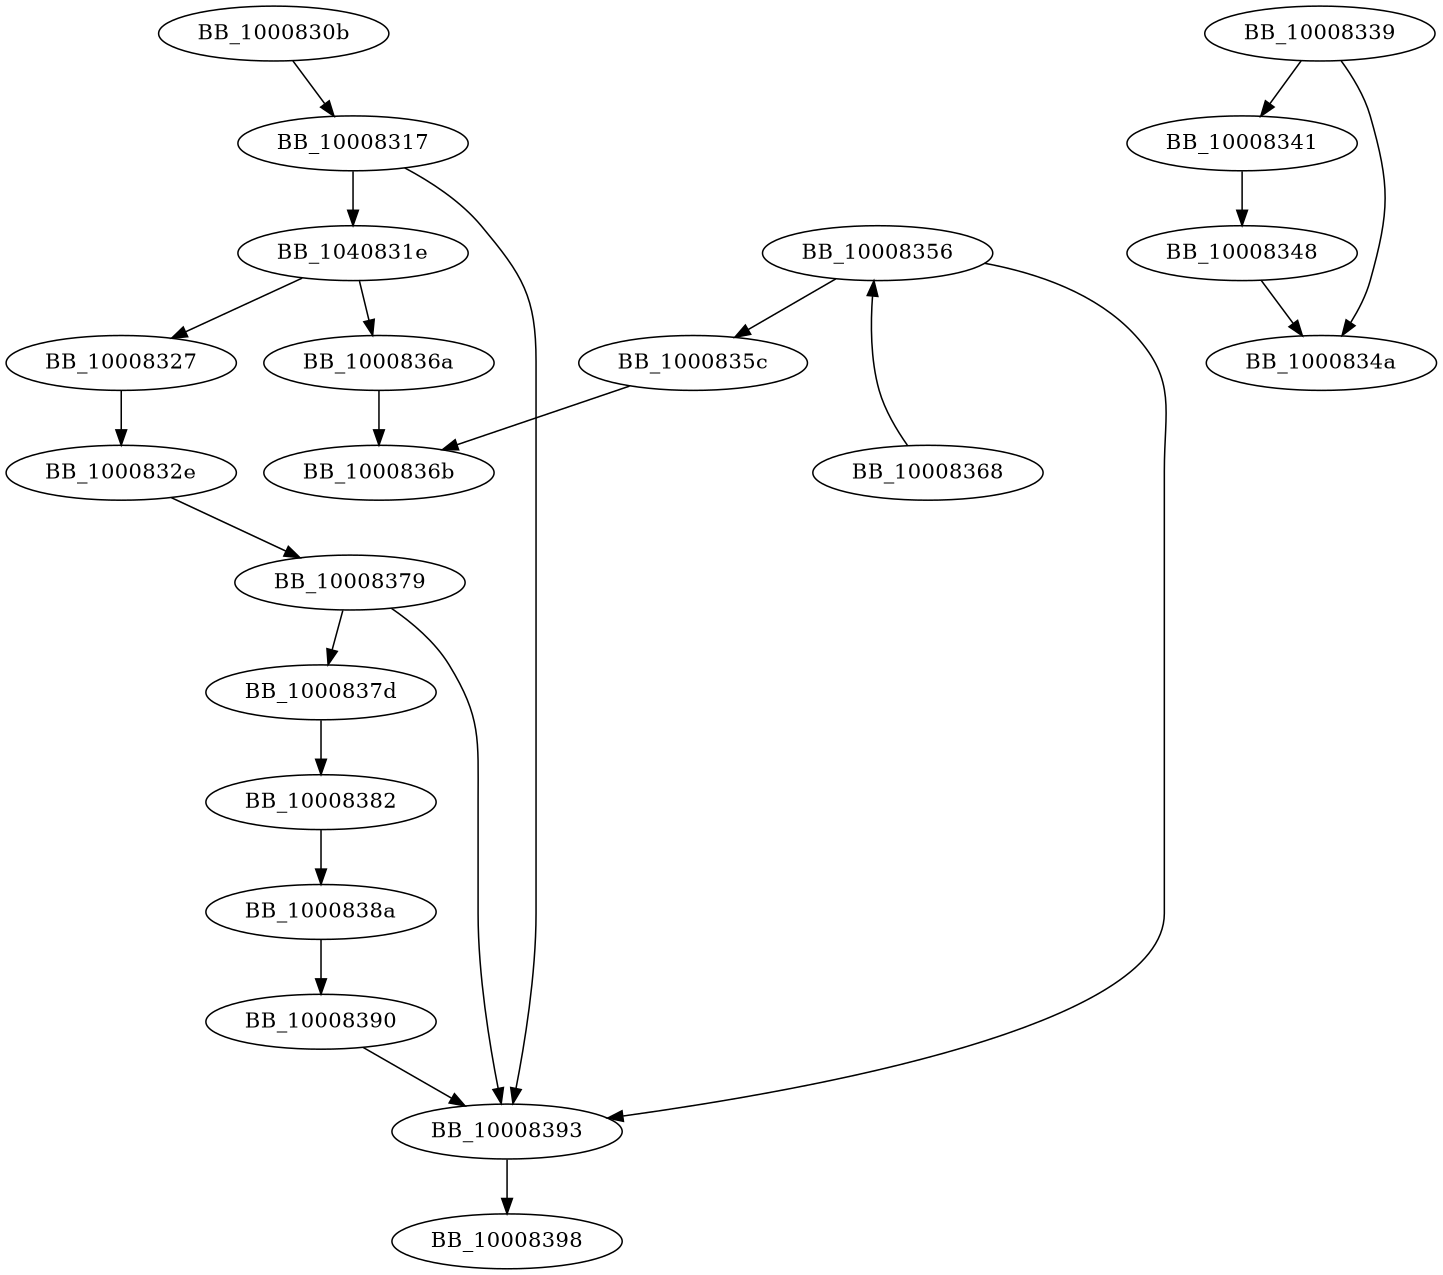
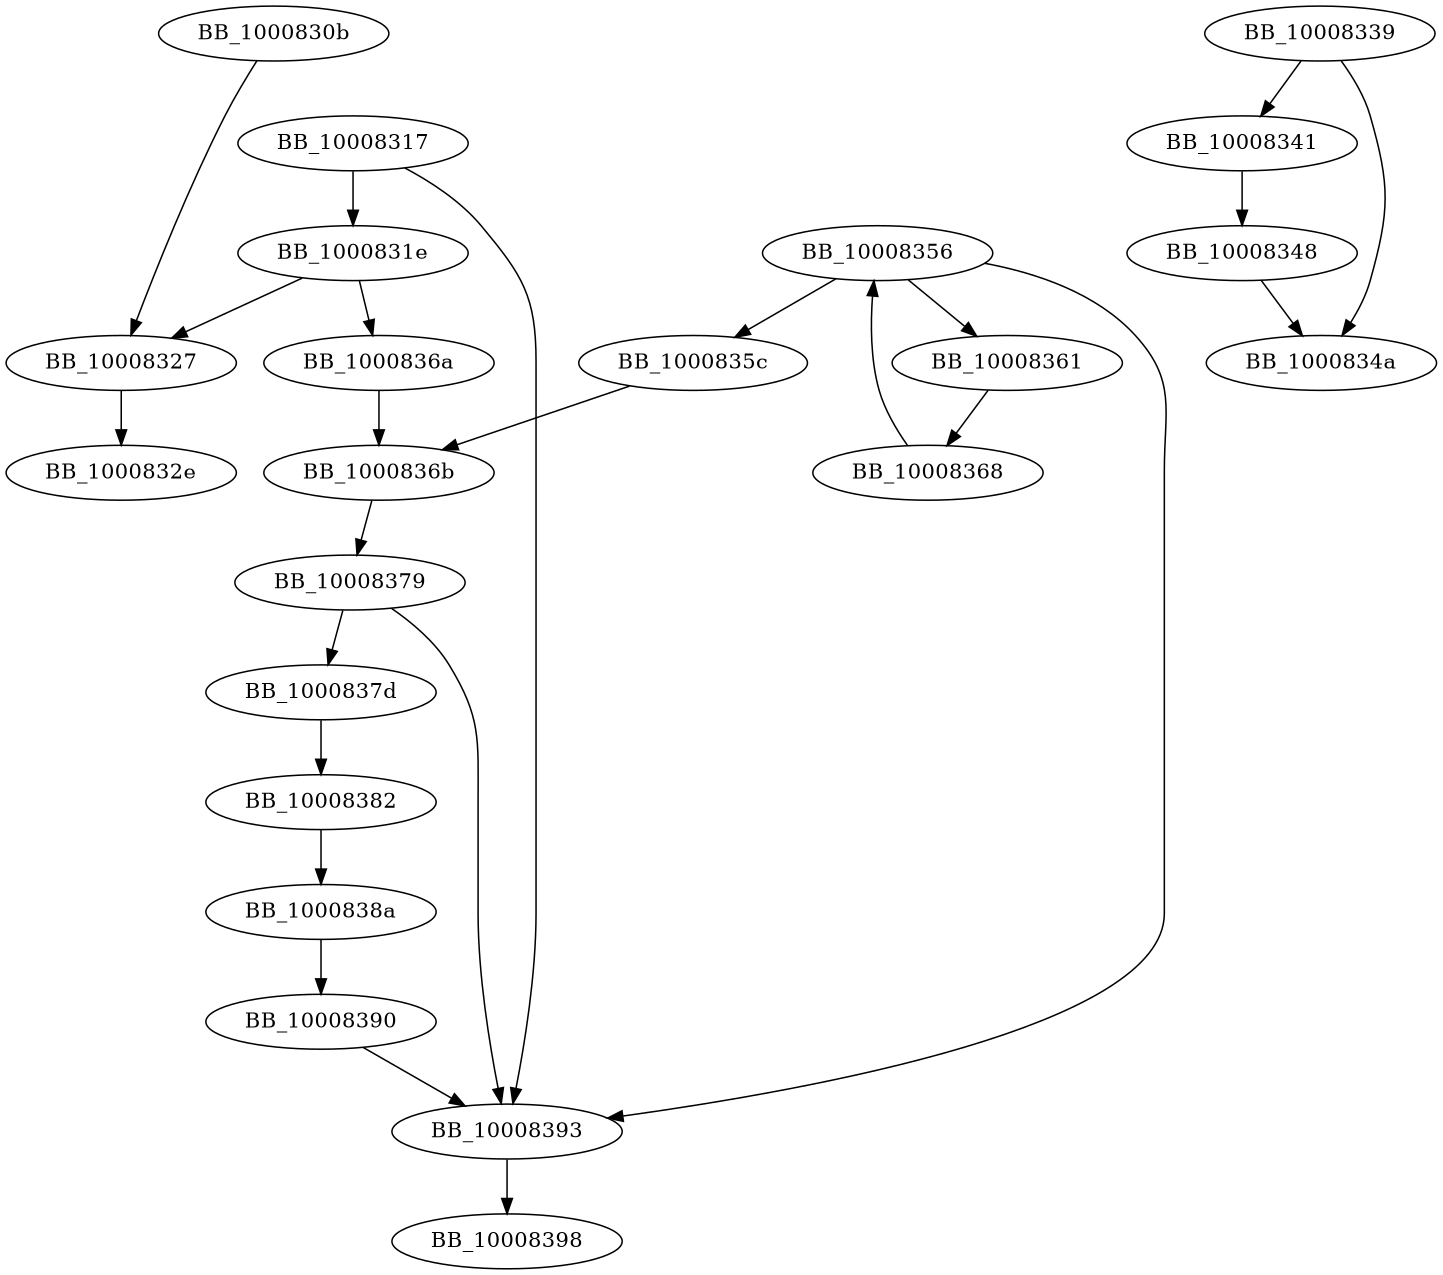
  digraph {
    BB_1000830b
    BB_10008317
-   BB_1000831e [label=BB_1040831e]
+   BB_1000831e
    BB_10008393
    BB_10008327
    BB_1000836a
    BB_10008398
    BB_1000832e
    BB_1000836b
    BB_10008379
    BB_10008339
    BB_10008341
    BB_1000834a
    BB_10008348
    BB_10008356
    BB_1000835c
+   BB_10008361
    BB_10008368
    BB_1000837d
    BB_10008382
    BB_1000838a
    BB_10008390
-   BB_1000830b -> BB_10008317
+   BB_1000830b -> BB_10008327
    BB_10008317 -> BB_1000831e
    BB_10008317 -> BB_10008393
    BB_1000831e -> BB_10008327
    BB_1000831e -> BB_1000836a
    BB_10008393 -> BB_10008398
    BB_10008327 -> BB_1000832e
    BB_1000836a -> BB_1000836b
-   BB_1000832e -> BB_10008379
+   BB_1000836b -> BB_10008379
    BB_10008379 -> BB_10008393
    BB_10008379 -> BB_1000837d
    BB_10008339 -> BB_10008341
    BB_10008339 -> BB_1000834a
    BB_10008341 -> BB_10008348
    BB_10008348 -> BB_1000834a
    BB_10008356 -> BB_10008393
    BB_10008356 -> BB_1000835c
+   BB_10008356 -> BB_10008361
    BB_1000835c -> BB_1000836b
+   BB_10008361 -> BB_10008368
    BB_10008368 -> BB_10008356
    BB_1000837d -> BB_10008382
    BB_10008382 -> BB_1000838a
    BB_1000838a -> BB_10008390
    BB_10008390 -> BB_10008393
  }
